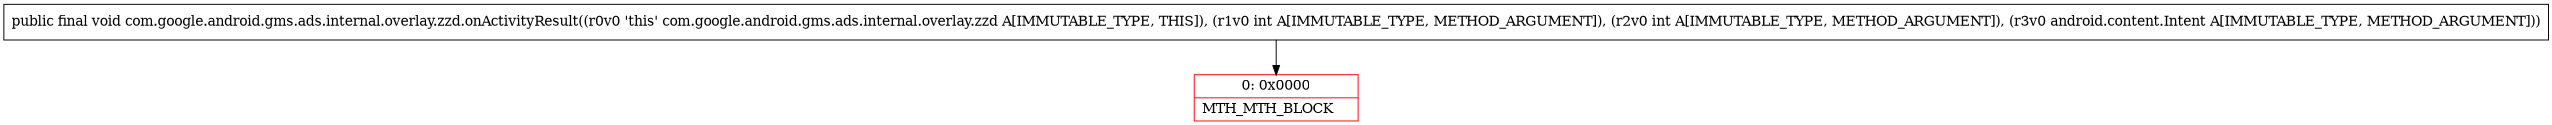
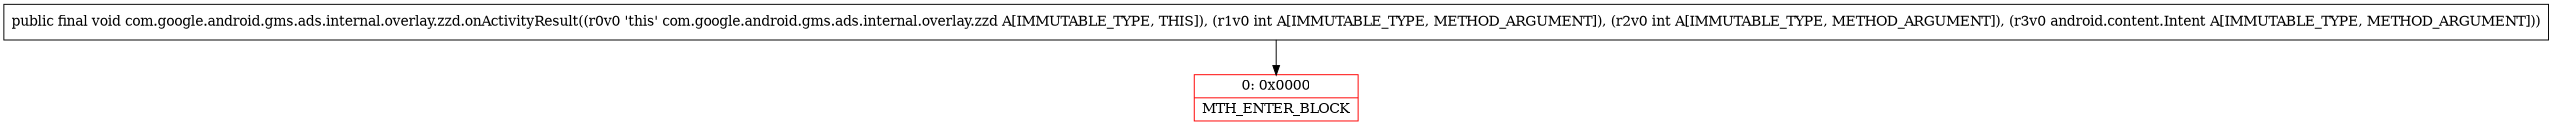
  digraph {
    node [shape=record]
-   n1 [color=red label="{0\:\ 0x0000|MTH_MTH_BLOCK\l}"]
+   n1 [color=red label="{0\:\ 0x0000|MTH_ENTER_BLOCK\l}"]
    n2 [label="{public final void com.google.android.gms.ads.internal.overlay.zzd.onActivityResult((r0v0 'this' com.google.android.gms.ads.internal.overlay.zzd A[IMMUTABLE_TYPE, THIS]), (r1v0 int A[IMMUTABLE_TYPE, METHOD_ARGUMENT]), (r2v0 int A[IMMUTABLE_TYPE, METHOD_ARGUMENT]), (r3v0 android.content.Intent A[IMMUTABLE_TYPE, METHOD_ARGUMENT])) }"]
    subgraph cluster_1 {
      label="R(0)"
    }
    n2 -> n1
  }
